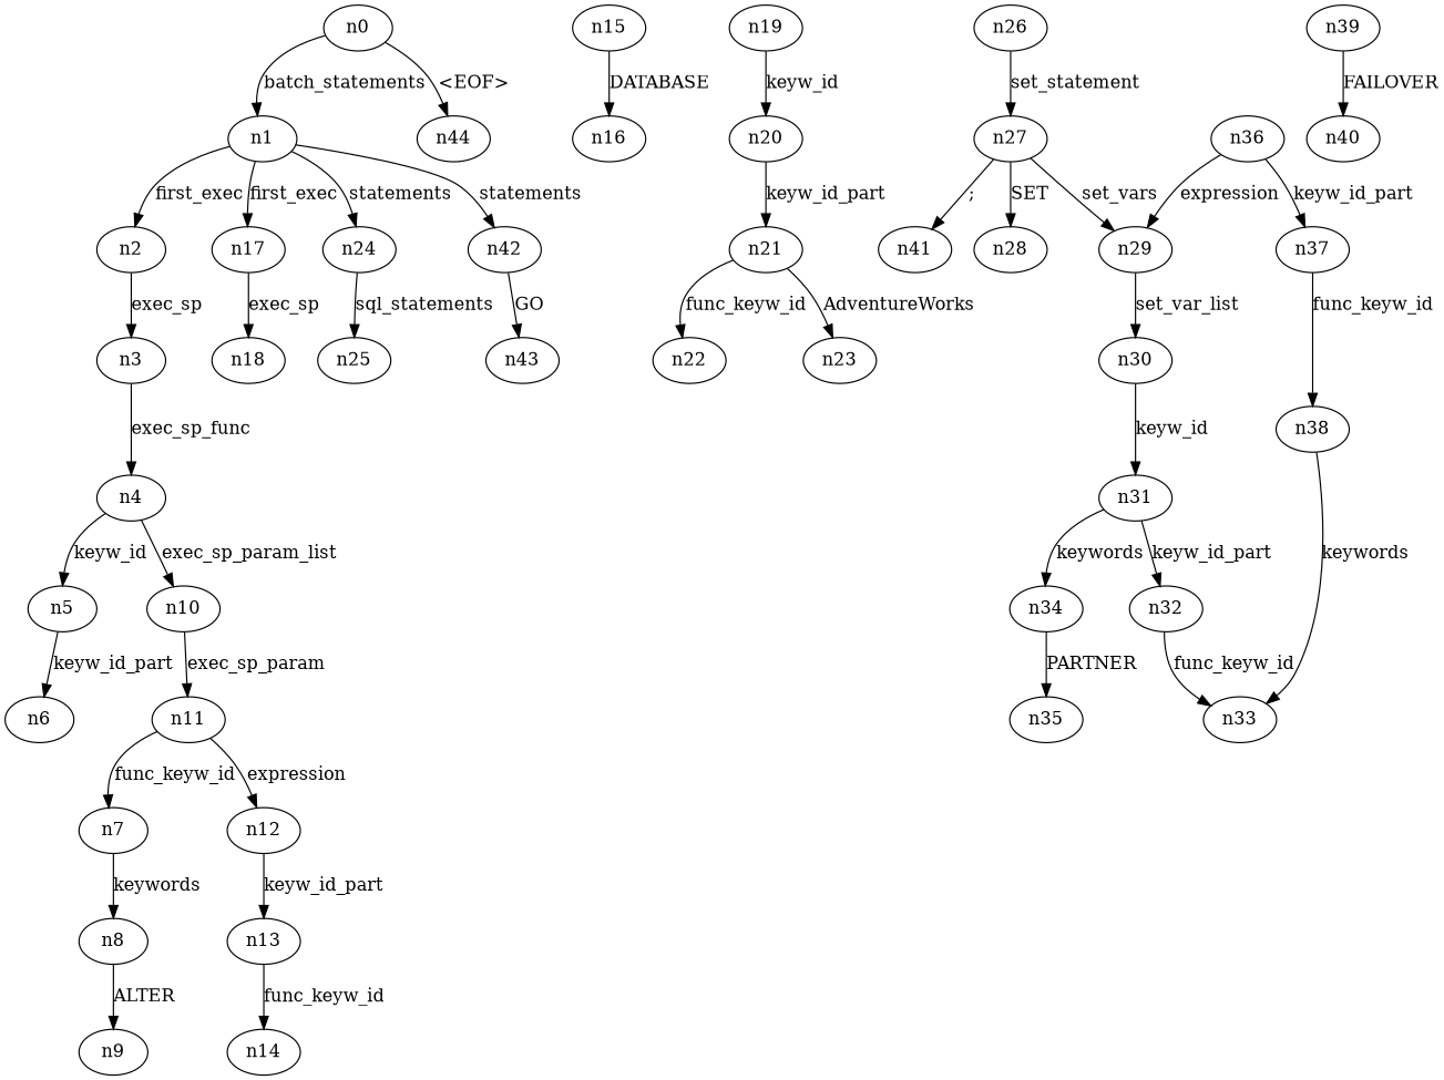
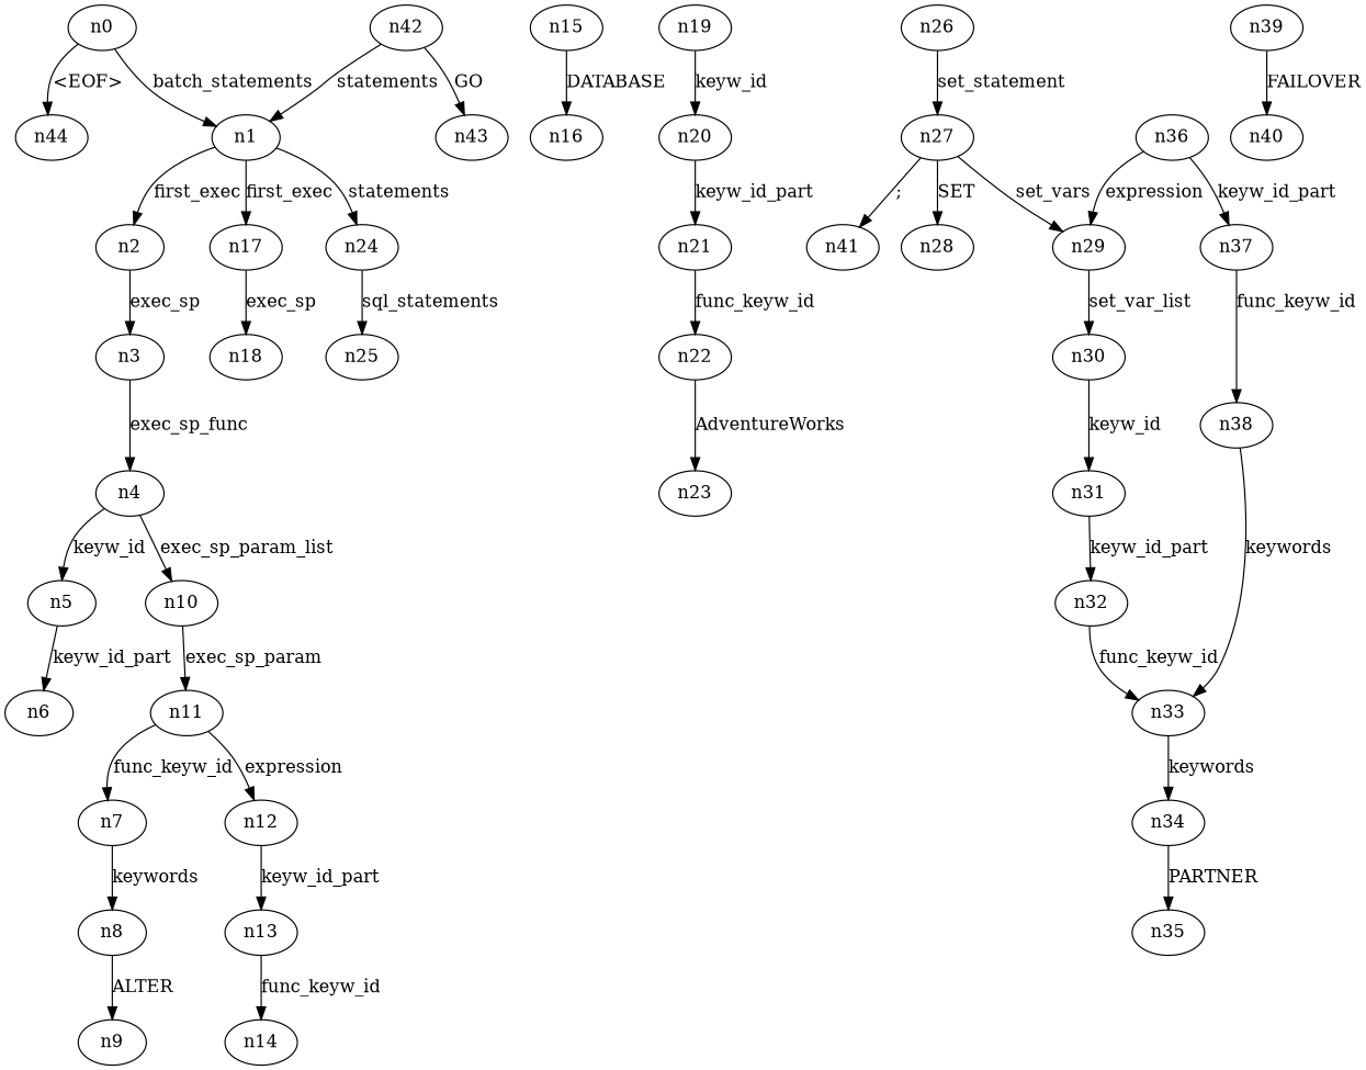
  digraph {
    n0
    n1
    n44
    n2
    n17
    n24
    n42
    n3
    n18
    n25
    n43
    n4
    n5
    n10
    n6
    n11
    n7
    n8
    n9
    n12
    n13
    n14
    n15
    n16
    n19
    n20
    n21
    n22
    n23
    n26
    n27
    n28
    n29
    n41
    n30
    n31
    n36
    n37
    n32
    n33
    n34
    n35
    n38
    n39
    n40
    n0 -> n1 [label=batch_statements]
    n0 -> n44 [label="<EOF>"]
    n1 -> n2 [label=first_exec]
    n1 -> n17 [label=first_exec]
    n1 -> n24 [label=statements]
-   n1 -> n42 [label=statements]
+   n42 -> n1 [label=statements]
    n2 -> n3 [label=exec_sp]
    n17 -> n18 [label=exec_sp]
    n24 -> n25 [label=sql_statements]
    n42 -> n43 [label=GO]
    n3 -> n4 [label=exec_sp_func]
    n4 -> n5 [label=keyw_id]
    n4 -> n10 [label=exec_sp_param_list]
    n5 -> n6 [label=keyw_id_part]
    n10 -> n11 [label=exec_sp_param]
    n11 -> n7 [label=func_keyw_id]
    n11 -> n12 [label=expression]
    n7 -> n8 [label=keywords]
    n8 -> n9 [label=ALTER]
    n12 -> n13 [label=keyw_id_part]
    n13 -> n14 [label=func_keyw_id]
    n15 -> n16 [label=DATABASE]
    n19 -> n20 [label=keyw_id]
    n20 -> n21 [label=keyw_id_part]
    n21 -> n22 [label=func_keyw_id]
-   n21 -> n23 [label=AdventureWorks]
+   n22 -> n23 [label=AdventureWorks]
    n26 -> n27 [label=set_statement]
    n27 -> n28 [label=SET]
    n27 -> n29 [label=set_vars]
    n27 -> n41 [label=";"]
    n29 -> n30 [label=set_var_list]
    n30 -> n31 [label=keyw_id]
    n31 -> n32 [label=keyw_id_part]
    n36 -> n29 [label=expression]
    n36 -> n37 [label=keyw_id_part]
    n37 -> n38 [label=func_keyw_id]
    n32 -> n33 [label=func_keyw_id]
-   n31 -> n34 [label=keywords]
+   n33 -> n34 [label=keywords]
    n34 -> n35 [label=PARTNER]
    n38 -> n33 [label=keywords]
    n39 -> n40 [label=FAILOVER]
  }
